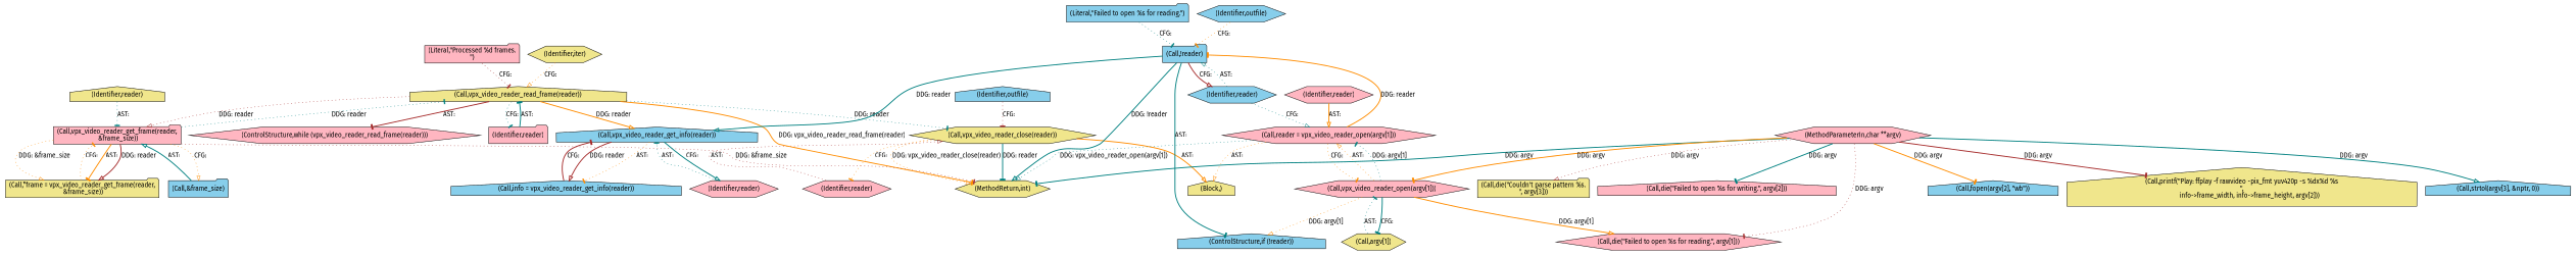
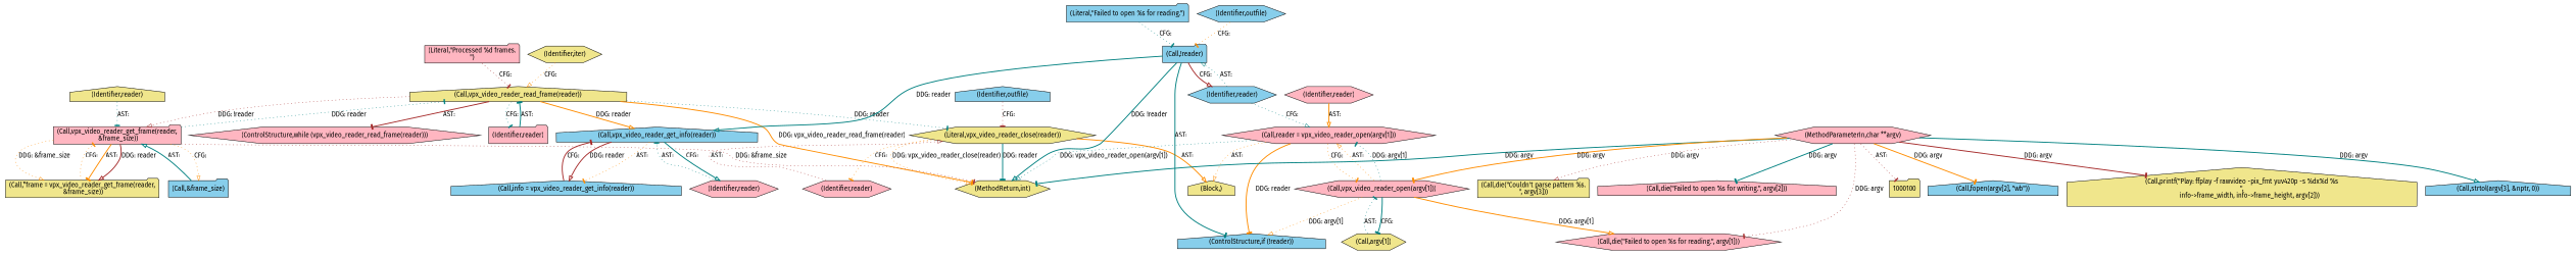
  digraph {
    fontname="Fira Sans"
    node [fillcolor=lightpink fontname="Fira Sans" shape=hexagon style=filled]
    edge [arrowhead=tee color=teal fontname="Fira Sans" style=dotted]
-   n1 [fillcolor=khaki label="(Call,vpx_video_reader_close(reader))"]
+   n1 [fillcolor=khaki label="(Literal,vpx_video_reader_close(reader))"]
    n2 [fillcolor=khaki label="(MethodReturn,int)"]
    n3 [fillcolor=khaki label="(Block,)" shape=house]
    n4 [label="(Identifier,reader)"]
    n5 [fillcolor=khaki label="(Call,vpx_video_reader_read_frame(reader))" shape=house]
    n6 [label="(Call,vpx_video_reader_get_frame(reader,\n &frame_size))" shape=folder]
    n7 [label="(ControlStructure,while (vpx_video_reader_read_frame(reader)))"]
    n8 [label="(Identifier,reader)" shape=folder]
    n9 [fillcolor=skyblue label="(Call,vpx_video_reader_get_info(reader))" shape=house]
    n10 [fillcolor=khaki label="(Call,*frame = vpx_video_reader_get_frame(reader,\n &frame_size))" shape=folder]
    n11 [fillcolor=skyblue label="(Call,&frame_size)" shape=folder]
    n12 [label="(Identifier,reader)"]
    n13 [fillcolor=skyblue label="(Call,info = vpx_video_reader_get_info(reader))" shape=house]
    n14 [fillcolor=skyblue label="(Call,!reader)" shape=folder]
    n15 [fillcolor=skyblue label="(Identifier,reader)"]
    n16 [fillcolor=skyblue label="(ControlStructure,if (!reader))" shape=house]
    n17 [label="(Call,reader = vpx_video_reader_open(argv[1]))"]
    n18 [label="(Call,vpx_video_reader_open(argv[1]))"]
    n19 [label="(Call,die(\"Failed to open %s for reading.\", argv[1]))"]
    n20 [fillcolor=khaki label="(Call,argv[1])"]
    n21 [label="(MethodParameterIn,char **argv)"]
    n22 [fillcolor=skyblue label="(Call,fopen(argv[2], \"wb\"))" shape=house]
    n23 [fillcolor=khaki label="(Call,printf(\"Play: ffplay -f rawvideo -pix_fmt yuv420p -s %dx%d %s\n\",\n         info->frame_width, info->frame_height, argv[2]))" shape=house]
    n24 [fillcolor=skyblue label="(Call,strtol(argv[3], &nptr, 0))" shape=house]
    n25 [fillcolor=khaki label="(Call,die(\"Couldn't parse pattern %s.\n\", argv[3]))" shape=folder]
    n26 [label="(Call,die(\"Failed to open %s for writing.\", argv[2]))" shape=house]
+   1000100 [fillcolor=khaki shape=folder]
    n28 [fillcolor=khaki label="(Identifier,reader)" shape=house]
    n29 [label="(Identifier,reader)"]
    n30 [label="(Literal,\"Processed %d frames.\n\")" shape=folder]
    n31 [fillcolor=skyblue label="(Identifier,outfile)" shape=house]
    n32 [fillcolor=khaki label="(Identifier,iter)"]
    n33 [fillcolor=skyblue label="(Literal,\"Failed to open %s for reading.\")" shape=folder]
    n34 [fillcolor=skyblue label="(Identifier,outfile)"]
    n1 -> n2 [label="DDG: reader" style=bold]
    n1 -> n2 [arrowhead=onormal color=darkorange label="DDG: vpx_video_reader_close(reader)"]
    n1 -> n3 [arrowhead=onormal color=darkorange label="AST: " style=bold]
    n1 -> n4 [color=darkorange label="CFG: "]
    n4 -> n1 [arrowhead=onormal color=brown label="AST: "]
    n5 -> n1 [label="DDG: reader"]
    n5 -> n2 [color=darkorange label="DDG: vpx_video_reader_read_frame(reader)" style=bold]
-   n5 -> n6 [arrowhead=onormal color=brown label="DDG: reader"]
+   n5 -> n6 [arrowhead=onormal color=brown label="DDG: !reader"]
    n5 -> n7 [color=brown label="AST: " style=bold]
    n5 -> n8 [label="CFG: "]
    n5 -> n9 [arrowhead=onormal color=darkorange label="DDG: reader" style=bold]
    n6 -> n2 [color=brown label="DDG: &frame_size"]
    n6 -> n5 [label="DDG: reader"]
    n6 -> n10 [color=darkorange label="AST: " style=bold]
    n6 -> n10 [arrowhead=onormal color=brown label="DDG: reader" style=bold]
    n6 -> n10 [arrowhead=onormal color=darkorange label="DDG: &frame_size"]
    n6 -> n11 [arrowhead=onormal color=darkorange label="CFG: "]
    n8 -> n5 [label="AST: " style=bold]
    n9 -> n12 [arrowhead=onormal label="CFG: " style=bold]
    n9 -> n13 [color=darkorange label="AST: "]
    n9 -> n13 [arrowhead=onormal color=brown label="DDG: reader" style=bold]
    n10 -> n6 [color=darkorange label="CFG: "]
    n11 -> n6 [arrowhead=onormal label="AST: " style=bold]
    n12 -> n9 [label="AST: "]
    n13 -> n9 [color=brown label="CFG: " style=bold]
    n14 -> n2 [arrowhead=onormal label="DDG: !reader" style=bold]
    n14 -> n9 [arrowhead=onormal label="DDG: reader" style=bold]
    n14 -> n15 [arrowhead=onormal color=brown label="CFG: " style=bold]
    n14 -> n16 [label="AST: " style=bold]
    n15 -> n14 [arrowhead=onormal label="AST: "]
    n15 -> n17 [arrowhead=onormal label="CFG: "]
    n17 -> n2 [arrowhead=onormal label="DDG: vpx_video_reader_open(argv[1])"]
    n17 -> n3 [arrowhead=onormal color=darkorange label="AST: "]
-   n17 -> n14 [color=darkorange label="DDG: reader" style=bold]
+   n17 -> n16 [color=darkorange label="DDG: reader" style=bold]
    n17 -> n18 [color=darkorange label="CFG: "]
    n18 -> n16 [arrowhead=onormal color=darkorange label="DDG: argv[1]"]
    n18 -> n17 [arrowhead=onormal color=darkorange label="AST: "]
    n18 -> n17 [label="DDG: argv[1]"]
    n18 -> n19 [arrowhead=onormal color=darkorange label="DDG: argv[1]" style=bold]
    n18 -> n20 [label="CFG: " style=bold]
    n20 -> n18 [label="AST: "]
    n21 -> n2 [label="DDG: argv" style=bold]
    n21 -> n18 [color=darkorange label="DDG: argv" style=bold]
    n21 -> n19 [color=brown label="DDG: argv"]
    n21 -> n22 [color=darkorange label="DDG: argv" style=bold]
    n21 -> n23 [color=brown label="DDG: argv" style=bold]
    n21 -> n24 [arrowhead=onormal label="DDG: argv" style=bold]
    n21 -> n25 [arrowhead=onormal color=brown label="DDG: argv"]
    n21 -> n26 [label="DDG: argv" style=bold]
+   n21 -> 1000100 [color=brown label="AST: "]
    n28 -> n6 [label="AST: "]
    n29 -> n17 [arrowhead=onormal color=darkorange label="AST: " style=bold]
    n30 -> n5 [color=brown label="CFG: "]
    n31 -> n1 [color=brown label="CFG: "]
    n32 -> n5 [arrowhead=onormal color=darkorange label="CFG: "]
    n33 -> n14 [label="CFG: "]
    n34 -> n14 [color=darkorange label="CFG: "]
  }
